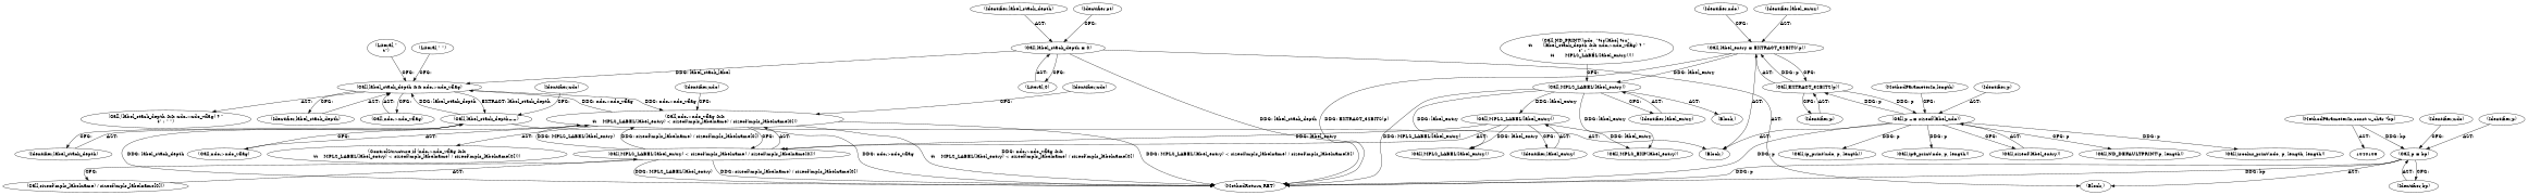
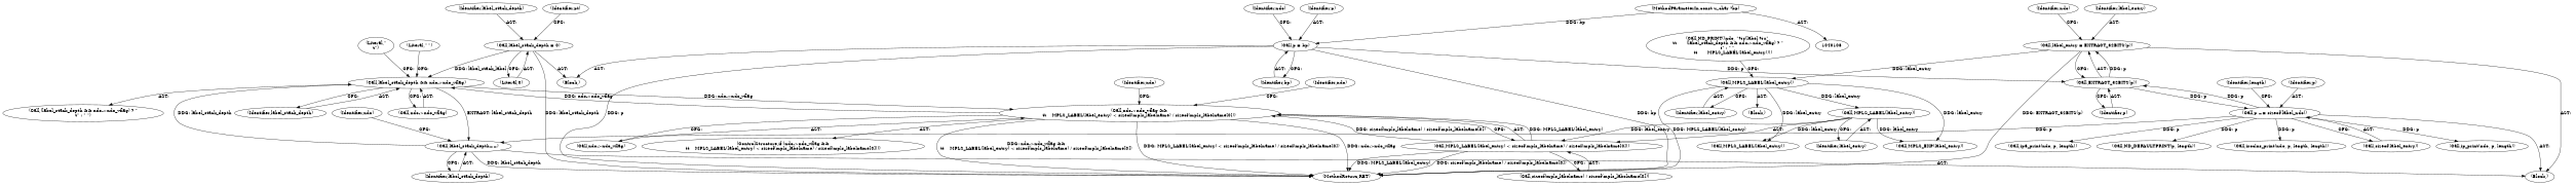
  digraph {
    n1 [label="(Call,label_stack_depth && ndo->ndo_vflag)"]
    n2 [label="(Call,label_stack_depth++)"]
    n3 [label="(Call,ndo->ndo_vflag &&\n\t\t    MPLS_LABEL(label_entry) < sizeof(mpls_labelname) / sizeof(mpls_labelname[0]))"]
    n4 [label="(Call,ndo->ndo_vflag)"]
    n5 [label="(Call,(label_stack_depth && ndo->ndo_vflag) ? \"\n\t\" : \" \")"]
    n6 [label="(Identifier,label_stack_depth)"]
    n7 [label="(MethodReturn,RET)"]
    n8 [label="(Identifier,label_stack_depth)"]
    n9 [label="(Block,)"]
    n10 [label="(Call,MPLS_LABEL(label_entry) < sizeof(mpls_labelname) / sizeof(mpls_labelname[0]))"]
    n11 [label="(Call,ndo->ndo_vflag)"]
    n12 [label="(ControlStructure,if (ndo->ndo_vflag &&\n\t\t    MPLS_LABEL(label_entry) < sizeof(mpls_labelname) / sizeof(mpls_labelname[0])))"]
    n13 [label="(Call,label_stack_depth = 0)"]
    n14 [label="(Block,)"]
    n15 [label="(Literal,0)"]
    n16 [label="(Call,sizeof(mpls_labelname) / sizeof(mpls_labelname[0]))"]
    n17 [label="(Call,MPLS_LABEL(label_entry))"]
    n18 [label="(Call,MPLS_EXP(label_entry))"]
    n19 [label="(Call,MPLS_LABEL(label_entry))"]
    n20 [label="(Identifier,label_entry)"]
    n21 [label="(Call,MPLS_LABEL(label_entry))"]
    n22 [label="(Identifier,label_entry)"]
    n23 [label="(Block,)"]
    n24 [label="(Call,label_entry = EXTRACT_32BITS(p))"]
    n25 [label="(Call,EXTRACT_32BITS(p))"]
    n26 [label="(Call,p += sizeof(label_ndo))"]
    n27 [label="(Identifier,p)"]
    n28 [label="(Call,sizeof(label_entry))"]
    n29 [label="(Call,ip6_print(ndo, p, length))"]
    n30 [label="(Call,ND_DEFAULTPRINT(p, length))"]
    n31 [label="(Call,isoclns_print(ndo, p, length, length))"]
    n32 [label="(Call,ip_print(ndo, p, length))"]
    n33 [label="(Call,p = bp)"]
    n34 [label="(Identifier,bp)"]
    n35 [label="(MethodParameterIn,const u_char *bp)"]
    n36 [label=1040108]
    n37 [label="(Identifier,ndo)"]
    n38 [label="(Identifier,ndo)"]
    n39 [label="(Identifier,ndo)"]
-   n40 [label="(MethodParameterIn,length)"]
+   n40 [label="(Identifier,length)"]
    n41 [label="(Literal,\"\n\t\")"]
    n42 [label="(Identifier,ndo)"]
    n43 [label="(Identifier,p)"]
    n44 [label="(Identifier,label_stack_depth)"]
    n45 [label="(Identifier,pt)"]
    n46 [label="(Literal,\" \")"]
    n47 [label="(Identifier,p)"]
    n48 [label="(Identifier,ndo)"]
    n49 [label="(Call,ND_PRINT((ndo, \"%s(label %u\",\n\t\t       (label_stack_depth && ndo->ndo_vflag) ? \"\n\t\" : \" \",\n       \t\t       MPLS_LABEL(label_entry))))"]
    n50 [label="(Identifier,label_entry)"]
    n1 -> n2 [label="EXTRACT: label_stack_depth"]
    n1 -> n3 [label="DDG: ndo->ndo_vflag"]
    n1 -> n4 [label="CFG: "]
    n1 -> n5 [label="AST: "]
    n1 -> n6 [label="CFG: "]
    n2 -> n1 [label="DDG: label_stack_depth"]
    n2 -> n7 [label="DDG: label_stack_depth"]
    n2 -> n8 [label="CFG: "]
    n2 -> n9 [label="AST: "]
    n3 -> n1 [label="DDG: ndo->ndo_vflag"]
    n3 -> n7 [label="DDG: ndo->ndo_vflag &&\n\t\t    MPLS_LABEL(label_entry) < sizeof(mpls_labelname) / sizeof(mpls_labelname[0])"]
    n3 -> n7 [label="DDG: MPLS_LABEL(label_entry) < sizeof(mpls_labelname) / sizeof(mpls_labelname[0])"]
    n3 -> n7 [label="DDG: ndo->ndo_vflag"]
    n3 -> n10 [label="CFG: "]
    n3 -> n11 [label="CFG: "]
    n3 -> n12 [label="AST: "]
    n4 -> n1 [label="AST: "]
    n6 -> n1 [label="AST: "]
    n8 -> n2 [label="AST: "]
    n10 -> n3 [label="AST: "]
    n10 -> n3 [label="DDG: MPLS_LABEL(label_entry)"]
    n10 -> n3 [label="DDG: sizeof(mpls_labelname) / sizeof(mpls_labelname[0])"]
    n10 -> n7 [label="DDG: MPLS_LABEL(label_entry)"]
    n10 -> n7 [label="DDG: sizeof(mpls_labelname) / sizeof(mpls_labelname[0])"]
    n10 -> n16 [label="CFG: "]
    n11 -> n3 [label="AST: "]
    n13 -> n1 [label="DDG: label_stack_label"]
    n13 -> n7 [label="DDG: label_stack_depth"]
    n13 -> n14 [label="AST: "]
    n13 -> n15 [label="CFG: "]
    n15 -> n13 [label="AST: "]
    n16 -> n10 [label="AST: "]
    n17 -> n10 [label="AST: "]
    n17 -> n10 [label="DDG: label_entry"]
    n17 -> n18 [label="DDG: label_entry"]
    n17 -> n19 [label="DDG: label_entry"]
    n17 -> n20 [label="CFG: "]
    n20 -> n17 [label="AST: "]
    n21 -> n7 [label="DDG: MPLS_LABEL(label_entry)"]
    n21 -> n17 [label="DDG: label_entry"]
    n21 -> n18 [label="DDG: label_entry"]
    n21 -> n19 [label="DDG: label_entry"]
    n21 -> n22 [label="CFG: "]
    n21 -> n23 [label="AST: "]
    n22 -> n21 [label="AST: "]
    n24 -> n7 [label="DDG: EXTRACT_32BITS(p)"]
    n24 -> n9 [label="AST: "]
    n24 -> n21 [label="DDG: label_entry"]
    n24 -> n25 [label="CFG: "]
    n25 -> n24 [label="AST: "]
    n25 -> n24 [label="DDG: p"]
    n25 -> n26 [label="DDG: p"]
    n25 -> n27 [label="CFG: "]
-   n26 -> n7 [label="DDG: p"]
+   n26 -> n2 [label="DDG: p"]
    n26 -> n9 [label="AST: "]
    n26 -> n25 [label="DDG: p"]
    n26 -> n28 [label="CFG: "]
    n26 -> n29 [label="DDG: p"]
-   n26 -> n30 [label="CFG: p"]
+   n26 -> n30 [label="DDG: p"]
    n26 -> n31 [label="DDG: p"]
    n26 -> n32 [label="DDG: p"]
    n27 -> n25 [label="AST: "]
    n28 -> n26 [label="AST: "]
    n33 -> n7 [label="DDG: p"]
    n33 -> n7 [label="DDG: bp"]
    n33 -> n14 [label="AST: "]
+   n33 -> n25 [label="DDG: p"]
    n33 -> n34 [label="CFG: "]
    n34 -> n33 [label="AST: "]
    n35 -> n33 [label="DDG: bp"]
    n35 -> n36 [label="AST: "]
    n37 -> n3 [label="CFG: "]
    n38 -> n3 [label="CFG: "]
    n39 -> n33 [label="CFG: "]
    n40 -> n26 [label="CFG: "]
    n41 -> n1 [label="CFG: "]
    n42 -> n24 [label="CFG: "]
    n43 -> n26 [label="AST: "]
    n44 -> n13 [label="AST: "]
    n45 -> n13 [label="CFG: "]
    n46 -> n1 [label="CFG: "]
    n47 -> n33 [label="AST: "]
    n48 -> n2 [label="CFG: "]
    n49 -> n21 [label="CFG: "]
    n50 -> n24 [label="AST: "]
  }
